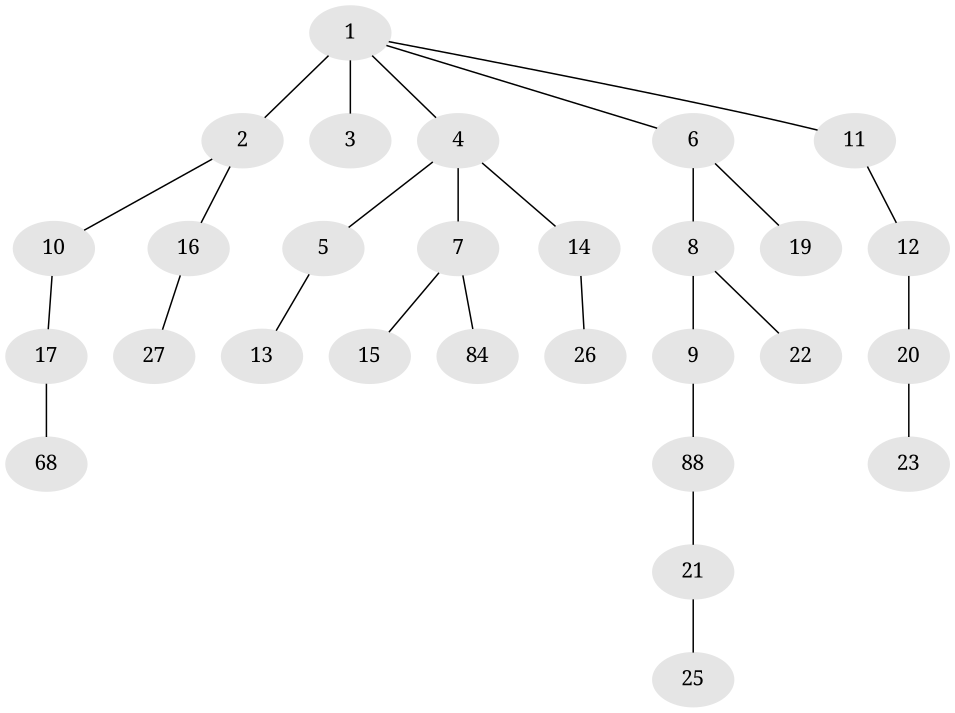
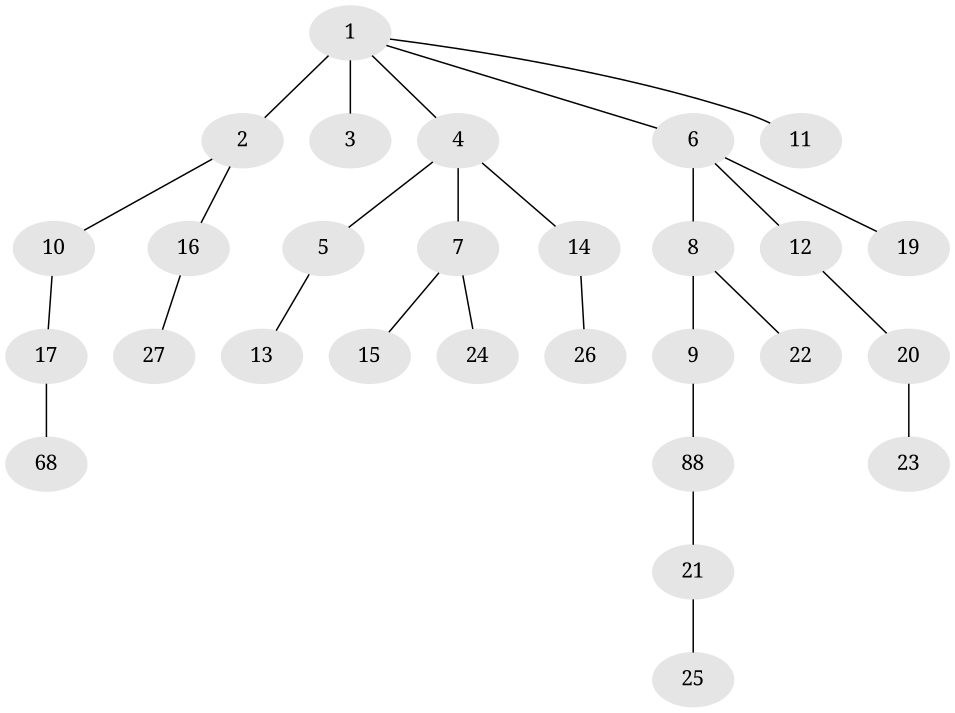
  graph {
    fontname="Noto Serif"
    node [color=gray90 fontname="Noto Serif" style=filled]
    edge [fontname="Noto Serif" weight=1.0]
    1
    2
    3
    4
    6
    11
    10
    16
    5
    7
    14
    8
    12
    19
    17
    27
    13
    15
-   24 [label=84]
+   24
    26
    9
    22
    20
    n24 [label=88]
    21
    n26 [label=68]
    23
    25
    1 -- 2 [weight=3.0]
    1 -- 3
    1 -- 4
    1 -- 6
    1 -- 11
    2 -- 10
    2 -- 16
    4 -- 5
    4 -- 7
    4 -- 14
    6 -- 8
-   11 -- 12
+   6 -- 12
    6 -- 19
    10 -- 17
    16 -- 27
    5 -- 13
    7 -- 15
    7 -- 24
    14 -- 26
    8 -- 9
    8 -- 22
    12 -- 20
    17 -- n26
    9 -- n24
    20 -- 23
    n24 -- 21
    21 -- 25
  }
